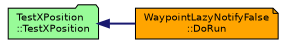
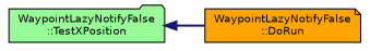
  digraph {
    rankdir=LR
    node [color=black fontname=Helvetica fontsize=10 style=filled]
-   n1 [fillcolor=palegreen fontcolor=black height=0.2 label="TestXPosition\l::TestXPosition" shape=folder width=0.4]
+   n1 [fillcolor=palegreen fontcolor=black height=0.2 label="WaypointLazyNotifyFalse\l::TestXPosition" shape=folder width=0.4]
    n2 [fillcolor=orange height=0.2 label="WaypointLazyNotifyFalse\l::DoRun" shape=note width=0.4]
    n1 -> n2 [color=midnightblue dir=back fontname=Helvetica fontsize=10 labelfontname=Helvetica labelfontsize=10 style=bold]
  }
